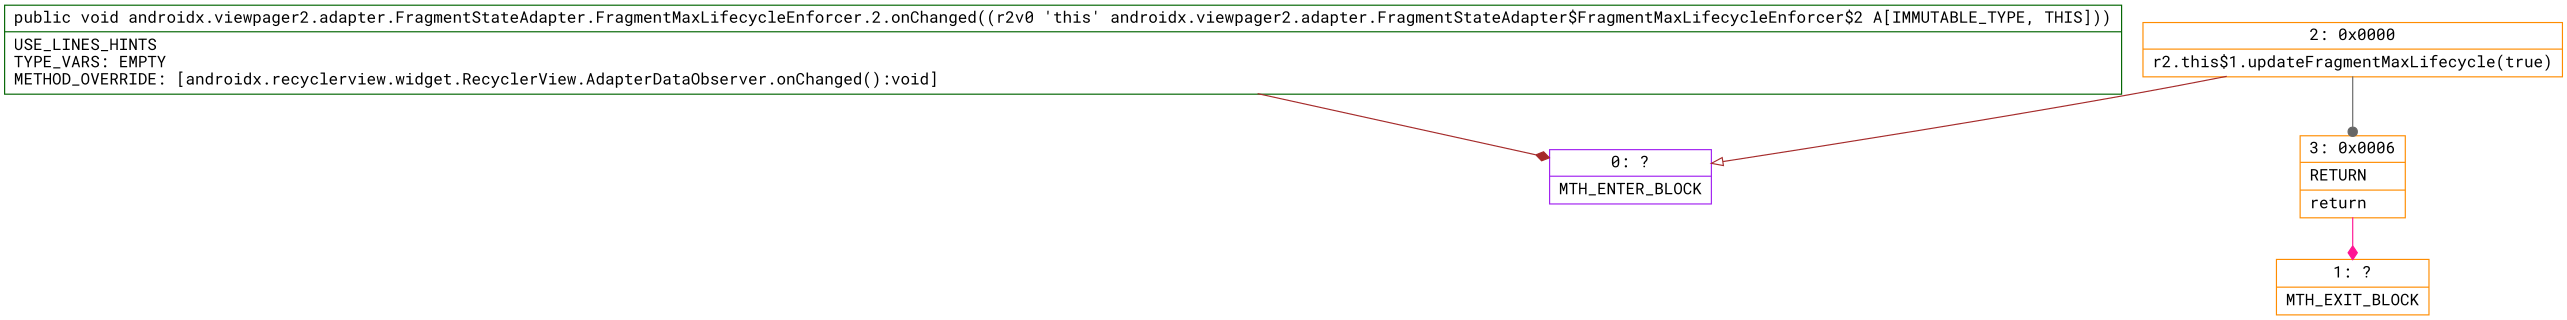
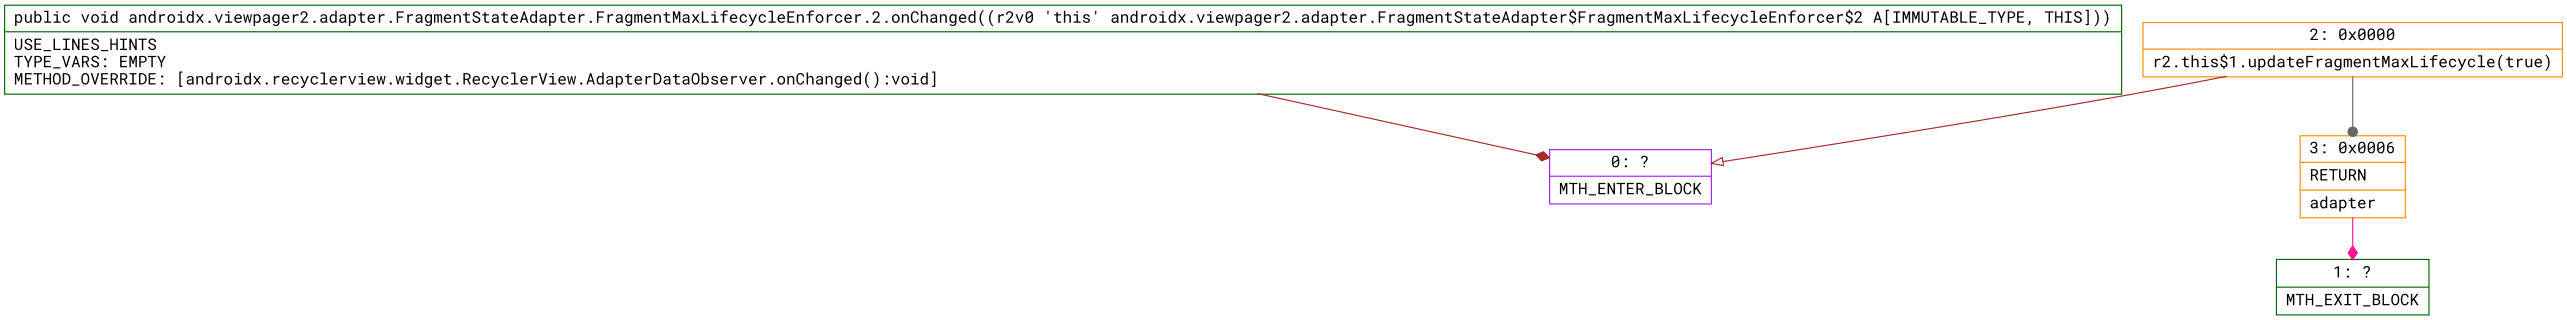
  digraph {
    fontname="Roboto Mono"
    node [color=darkorange fontname="Roboto Mono" shape=record]
    edge [arrowhead=diamond color=brown fontname="Roboto Mono"]
    n1 [color=purple label="{0\:\ ?|MTH_ENTER_BLOCK\l}"]
    n2 [label="{2\:\ 0x0000|r2.this$1.updateFragmentMaxLifecycle(true)\l}"]
-   n3 [label="{3\:\ 0x0006|RETURN\l|return\l}"]
-   n4 [label="{1\:\ ?|MTH_EXIT_BLOCK\l}"]
+   n3 [label="{3\:\ 0x0006|RETURN\l|adapter\l}"]
+   n4 [color=darkgreen label="{1\:\ ?|MTH_EXIT_BLOCK\l}"]
    n5 [color=darkgreen label="{public void androidx.viewpager2.adapter.FragmentStateAdapter.FragmentMaxLifecycleEnforcer.2.onChanged((r2v0 'this' androidx.viewpager2.adapter.FragmentStateAdapter$FragmentMaxLifecycleEnforcer$2 A[IMMUTABLE_TYPE, THIS]))  | USE_LINES_HINTS\lTYPE_VARS: EMPTY\lMETHOD_OVERRIDE: [androidx.recyclerview.widget.RecyclerView.AdapterDataObserver.onChanged():void]\l}"]
    n2 -> n1 [arrowhead=onormal]
    n2 -> n3 [arrowhead=dot color=gray40]
    n3 -> n4 [color=deeppink]
    n5 -> n1
  }
